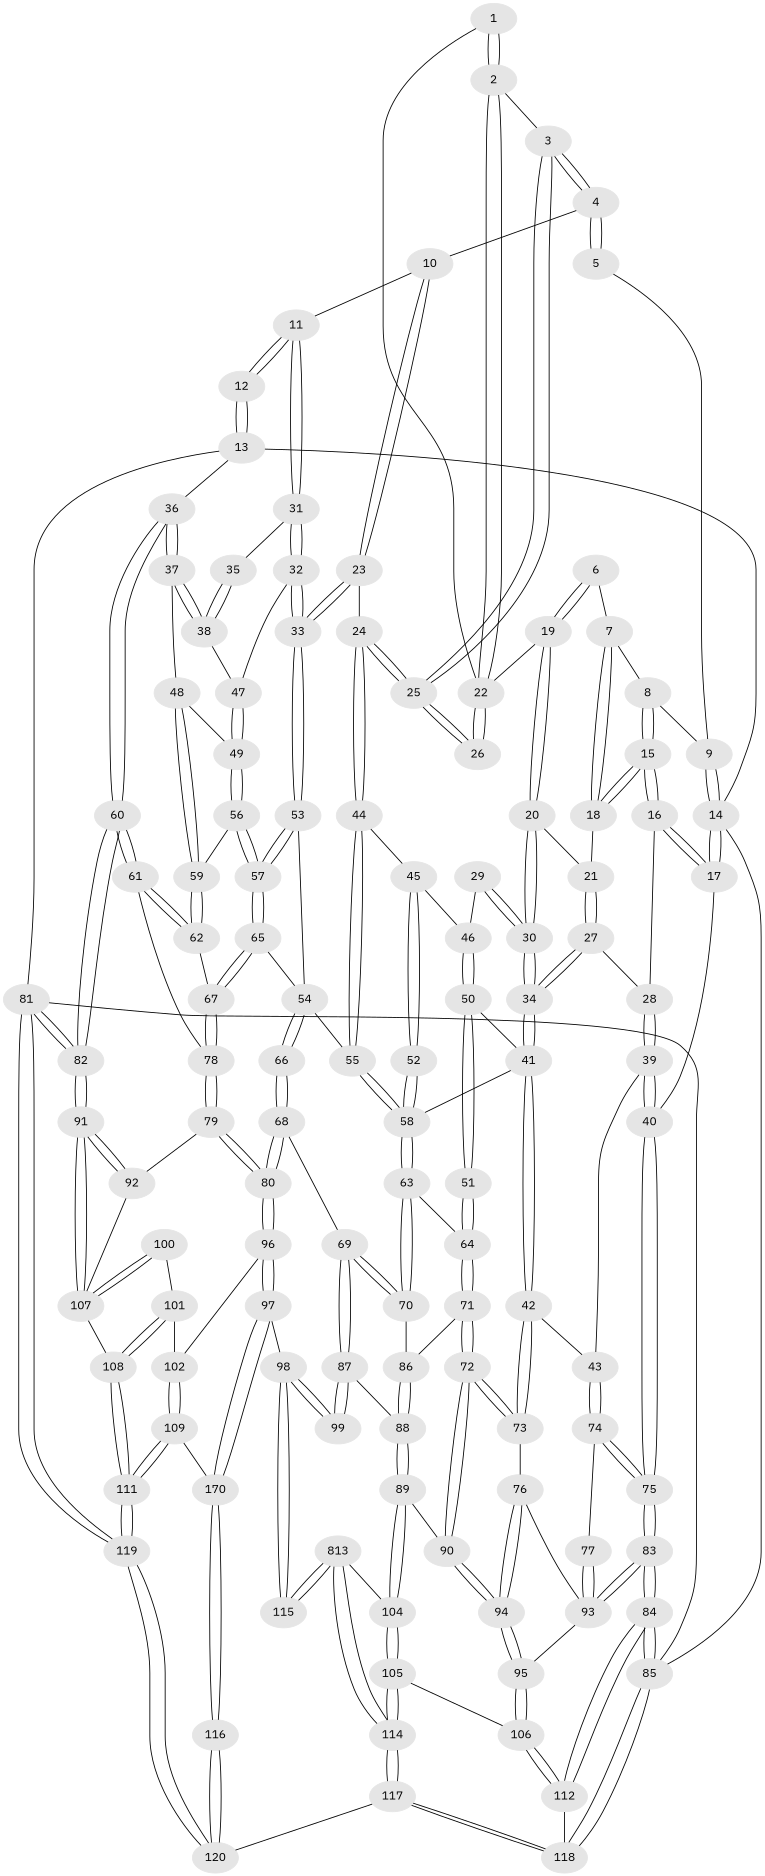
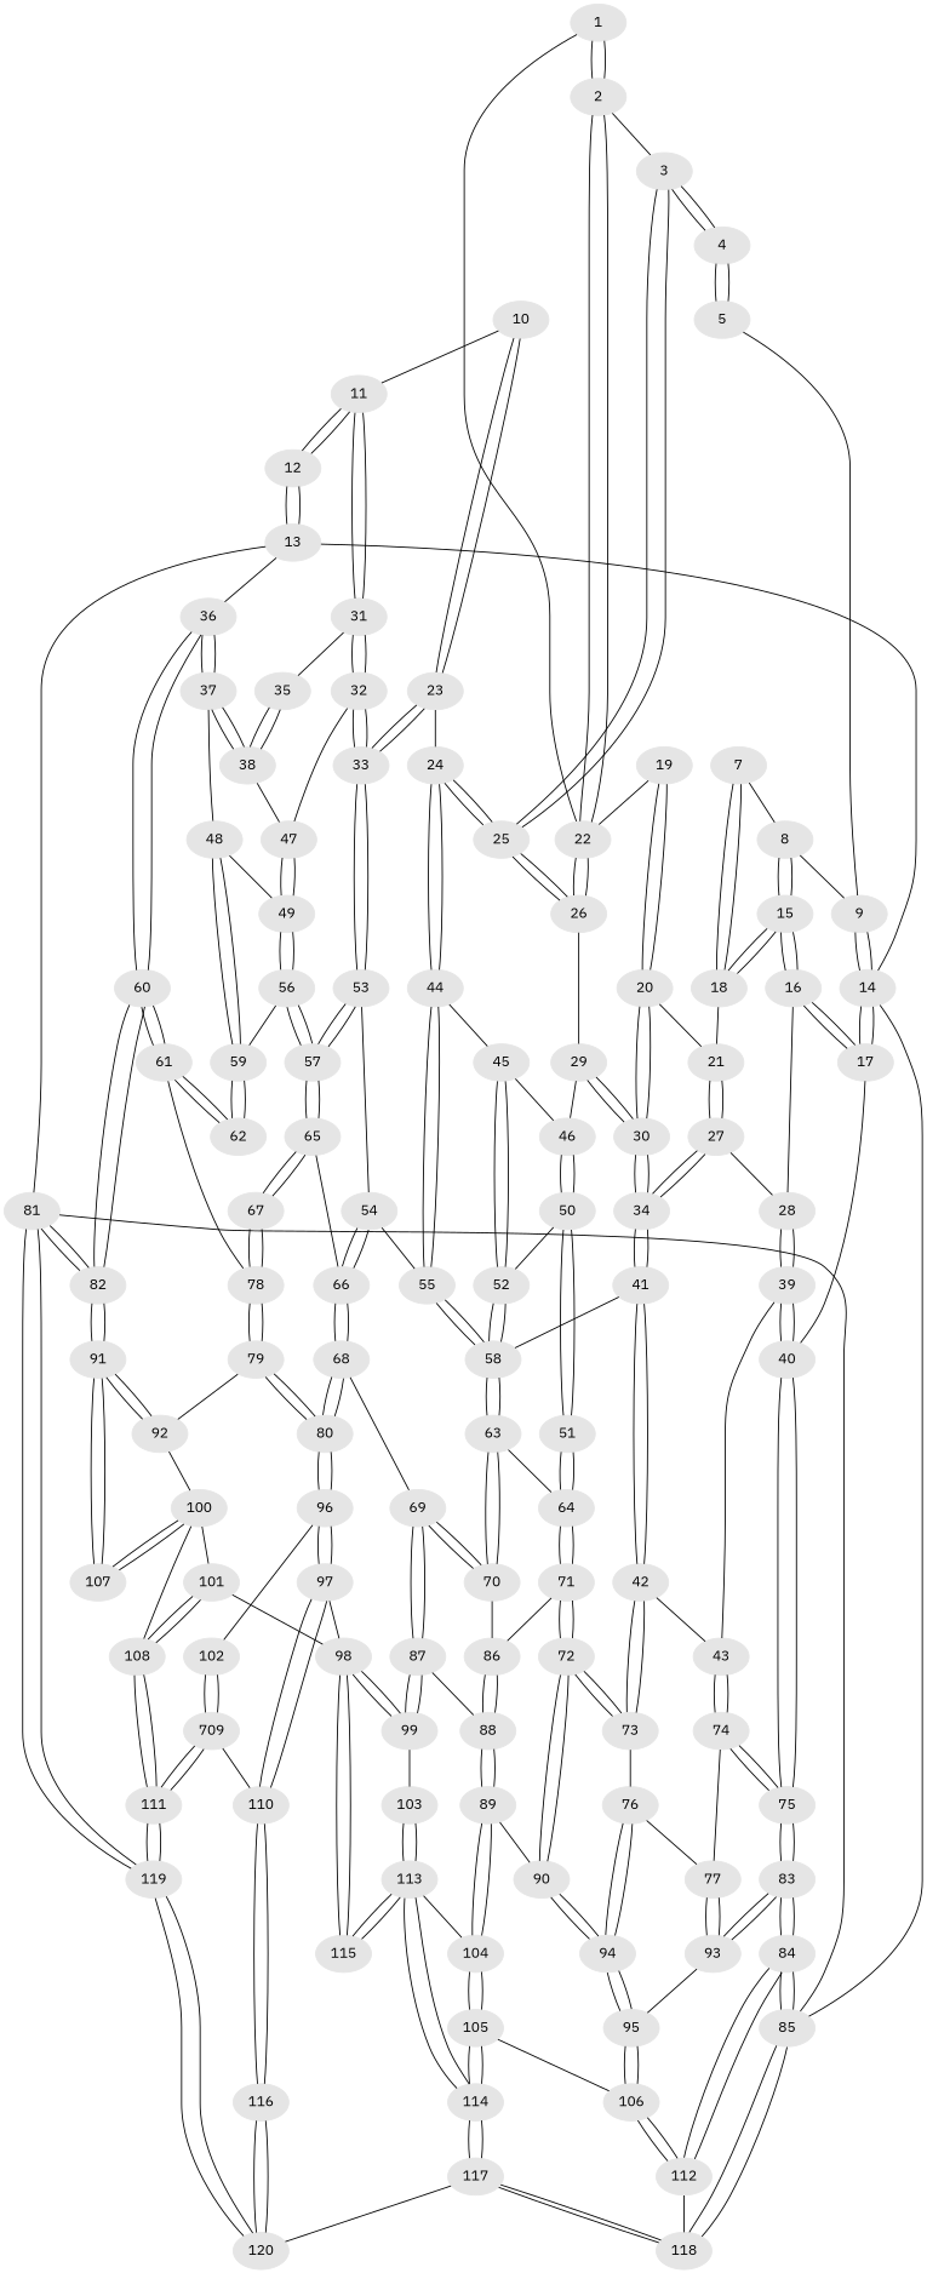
  graph {
    fontname="IBM Plex Sans"
    node [color=gray90 fontname="IBM Plex Sans" style=filled]
    edge [fontname="IBM Plex Sans"]
    1
    2
    22
    3
-   6
    7
    19
    4
    25
    26
    5
    10
    9
    11
    23
    14
    8
    18
    20
    15
    21
    16
    17
    85
    12
    31
    24
    33
    13
    32
    35
    36
    81
    37
    60
    82
    119
    40
    118
    28
    39
    75
    27
    30
    34
    29
    44
    53
    45
    55
    46
    41
    43
    50
    47
    38
    49
    54
    57
    42
    58
    48
    61
    59
    74
    83
    73
    51
    64
    76
    77
    52
    56
    62
    71
    63
    66
    65
    68
    67
    70
    78
    91
    79
    86
    72
    69
    80
    87
    96
    88
    99
    90
    94
    93
    84
    95
    92
    100
    97
    102
    120
    107
    112
    89
+   103
    104
    105
    108
    101
    106
    98
-   110 [label=170]
-   109
+   110
+   109 [label=709]
    115
    116
-   113 [label=813]
+   113
    111
    114
    117
    1 -- 2
    1 -- 2
    1 -- 22
    2 -- 22
    2 -- 22
    2 -- 3
    22 -- 26
    22 -- 26
    3 -- 4
    3 -- 4
    3 -- 25
    3 -- 25
-   6 -- 7
-   6 -- 19
-   6 -- 19
    7 -- 8
    7 -- 18
    7 -- 18
    19 -- 22
    19 -- 20
    19 -- 20
    4 -- 5
    4 -- 5
-   4 -- 10
    25 -- 26
    25 -- 26
+   26 -- 29
    5 -- 9
    10 -- 11
    10 -- 23
    10 -- 23
    9 -- 14
    9 -- 14
    11 -- 12
    11 -- 12
    11 -- 31
    11 -- 31
    23 -- 24
    23 -- 33
    23 -- 33
    14 -- 17
    14 -- 17
    14 -- 85
    8 -- 9
    8 -- 15
    8 -- 15
    18 -- 21
    20 -- 21
    20 -- 30
    20 -- 30
    15 -- 18
    15 -- 18
    15 -- 16
    15 -- 16
    21 -- 27
    21 -- 27
    16 -- 17
    16 -- 17
    16 -- 28
    17 -- 40
    85 -- 118
    85 -- 118
    12 -- 13
    12 -- 13
    31 -- 32
    31 -- 32
    31 -- 35
    24 -- 25
    24 -- 25
    24 -- 44
    24 -- 44
    33 -- 53
    33 -- 53
    13 -- 14
    13 -- 36
    13 -- 81
    32 -- 33
    32 -- 33
    32 -- 47
    35 -- 38
    35 -- 38
    36 -- 37
    36 -- 37
    36 -- 60
    36 -- 60
    81 -- 85
    81 -- 82
    81 -- 82
    81 -- 119
    81 -- 119
    37 -- 38
    37 -- 38
    37 -- 48
    60 -- 82
    60 -- 82
    60 -- 61
    60 -- 61
    82 -- 91
    82 -- 91
    119 -- 120
    119 -- 120
    40 -- 75
    40 -- 75
    28 -- 39
    28 -- 39
    39 -- 40
    39 -- 40
    39 -- 43
    75 -- 83
    75 -- 83
    27 -- 28
    27 -- 34
    27 -- 34
    30 -- 34
    30 -- 34
    34 -- 41
    34 -- 41
    29 -- 30
    29 -- 30
    29 -- 46
    44 -- 45
    44 -- 55
    44 -- 55
    53 -- 54
    53 -- 57
    53 -- 57
    45 -- 46
    45 -- 52
    45 -- 52
    55 -- 58
    55 -- 58
    46 -- 50
    46 -- 50
    41 -- 42
    41 -- 42
    41 -- 58
    43 -- 74
    43 -- 74
    50 -- 51
    50 -- 51
-   50 -- 41
+   50 -- 52
    47 -- 49
    47 -- 49
    38 -- 47
    49 -- 56
    49 -- 56
    54 -- 55
    54 -- 66
    54 -- 66
    57 -- 65
    57 -- 65
    42 -- 43
    42 -- 73
    42 -- 73
    58 -- 63
    58 -- 63
    48 -- 49
    48 -- 59
    48 -- 59
    61 -- 62
    61 -- 62
    61 -- 78
    59 -- 62
    59 -- 62
    74 -- 75
    74 -- 75
    74 -- 77
    83 -- 93
    83 -- 93
    83 -- 84
    83 -- 84
    73 -- 76
    51 -- 64
    51 -- 64
    64 -- 71
    64 -- 71
-   76 -- 93
+   76 -- 77
    76 -- 94
    76 -- 94
    77 -- 93
    77 -- 93
    52 -- 58
    52 -- 58
    56 -- 57
    56 -- 57
    56 -- 59
-   62 -- 67
    71 -- 86
    71 -- 72
    71 -- 72
    63 -- 64
    63 -- 70
    63 -- 70
    66 -- 68
    66 -- 68
-   65 -- 54
+   65 -- 66
    65 -- 67
    65 -- 67
    68 -- 69
    68 -- 80
    68 -- 80
    67 -- 78
    67 -- 78
    70 -- 86
    78 -- 79
    78 -- 79
    91 -- 92
    91 -- 92
    91 -- 107
    91 -- 107
    79 -- 80
    79 -- 80
    79 -- 92
    86 -- 88
    86 -- 88
    72 -- 73
    72 -- 73
    72 -- 90
    72 -- 90
    69 -- 70
    69 -- 70
    69 -- 87
    69 -- 87
    80 -- 96
    80 -- 96
    87 -- 88
    87 -- 99
    87 -- 99
    96 -- 97
    96 -- 97
    96 -- 102
    88 -- 89
    88 -- 89
+   99 -- 103
    90 -- 94
    90 -- 94
    94 -- 95
    94 -- 95
    93 -- 95
    84 -- 85
    84 -- 85
    84 -- 112
    84 -- 112
    95 -- 106
    95 -- 106
-   92 -- 107
+   92 -- 100
    100 -- 107
    100 -- 107
    100 -- 101
    97 -- 98
    97 -- 110
    97 -- 110
    102 -- 109
    102 -- 109
-   107 -- 108
+   100 -- 108
    112 -- 118
    89 -- 90
    89 -- 104
    89 -- 104
+   103 -- 113
+   103 -- 113
    104 -- 105
    104 -- 105
    105 -- 106
    105 -- 114
    105 -- 114
    108 -- 111
    108 -- 111
-   101 -- 102
+   101 -- 98
    101 -- 108
    101 -- 108
    106 -- 112
    106 -- 112
    98 -- 99
    98 -- 99
    98 -- 115
    98 -- 115
    110 -- 116
    110 -- 116
    109 -- 110
    109 -- 111
    109 -- 111
    116 -- 120
    116 -- 120
    113 -- 104
    113 -- 115
    113 -- 115
    113 -- 114
    113 -- 114
    111 -- 119
    111 -- 119
    114 -- 117
    114 -- 117
    117 -- 118
    117 -- 118
    117 -- 120
  }
